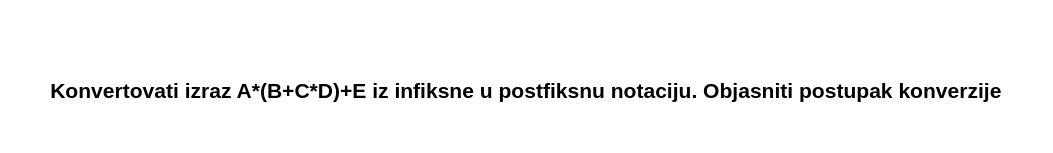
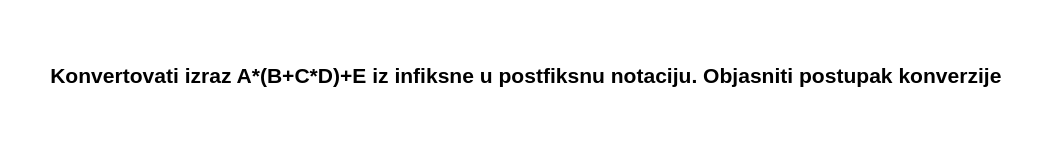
  <mxCell id="0" />
  <mxCell id="1" parent="0" />
- <mxCell id="2" value="&lt;h3&gt;Konvertovati izraz A*(B+C*D)+E iz infiksne u postfiksnu notaciju. Objasniti postupak konverzije&lt;/h3&gt;" style="text;html=1;align=center;verticalAlign=middle;resizable=0;points=[];autosize=1;strokeColor=none;fillColor=none;" vertex="1" parent="1"><mxGeometry x="20" y="30" width="660" height="60" as="geometry" /></mxCell>
+ <mxCell id="2" value="&lt;h3&gt;Konvertovati izraz A*(B+C*D)+E iz infiksne u postfiksnu notaciju. Objasniti postupak konverzije&lt;/h3&gt;" style="text;html=1;align=center;verticalAlign=middle;resizable=0;points=[];autosize=1;strokeColor=none;fillColor=none;" vertex="1" parent="1"><mxGeometry x="20" width="660" height="60" as="geometry" y="20" /></mxCell>
